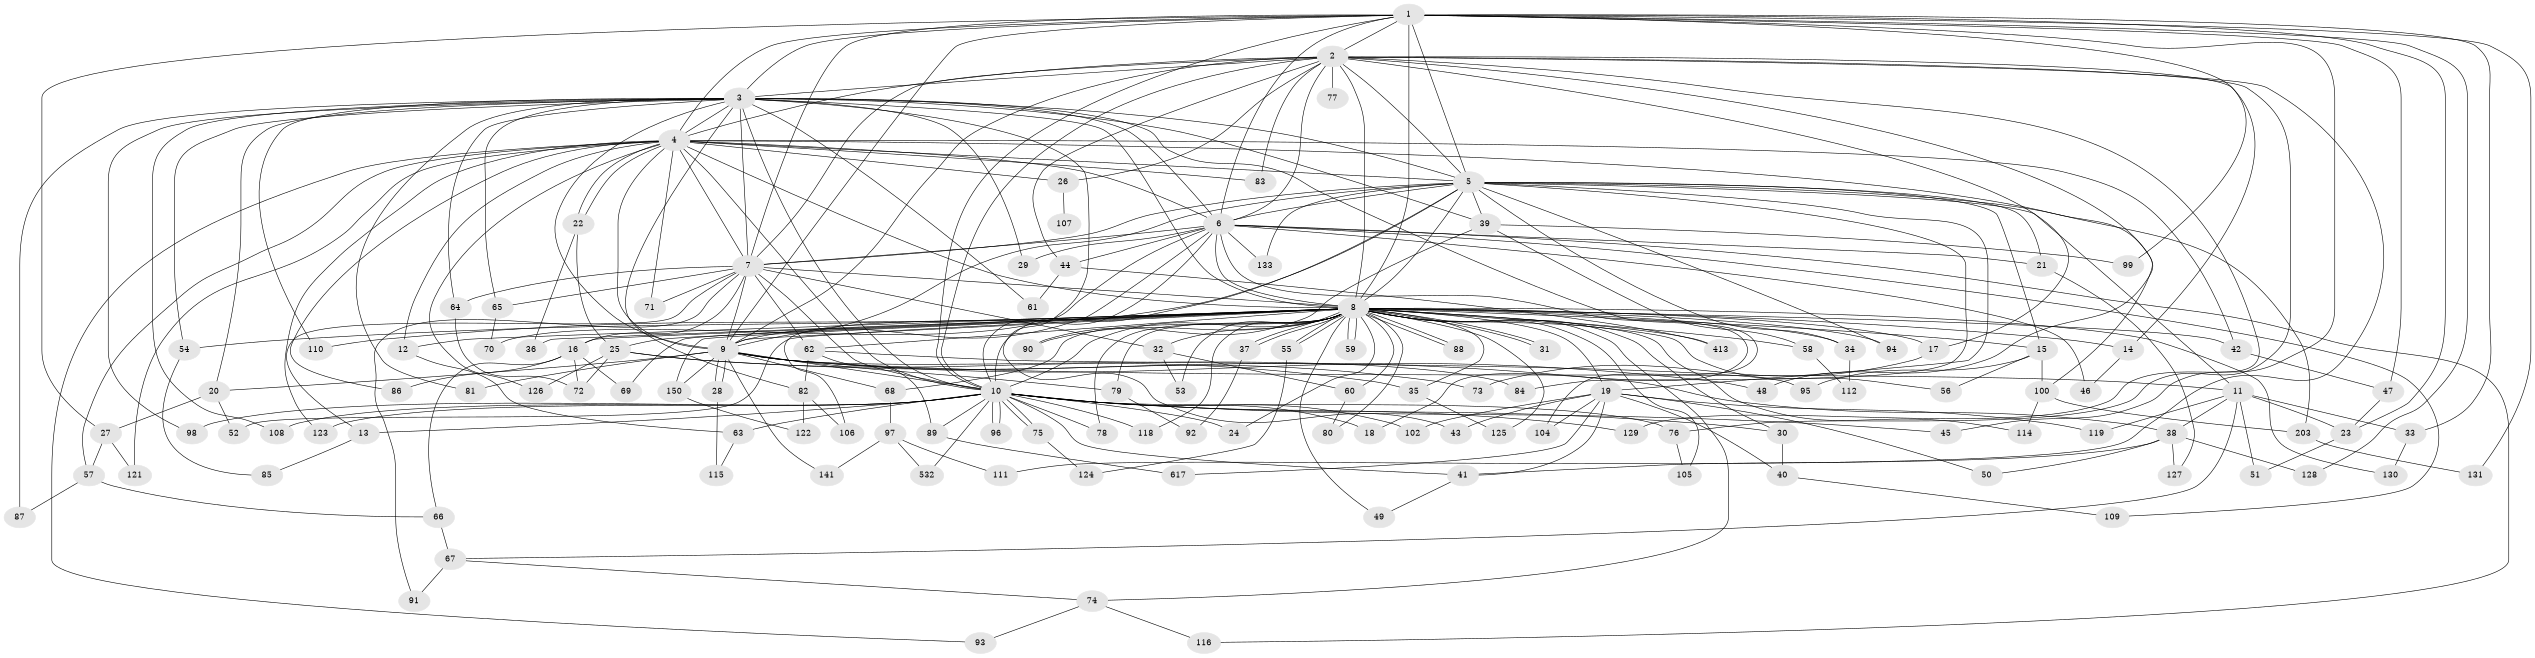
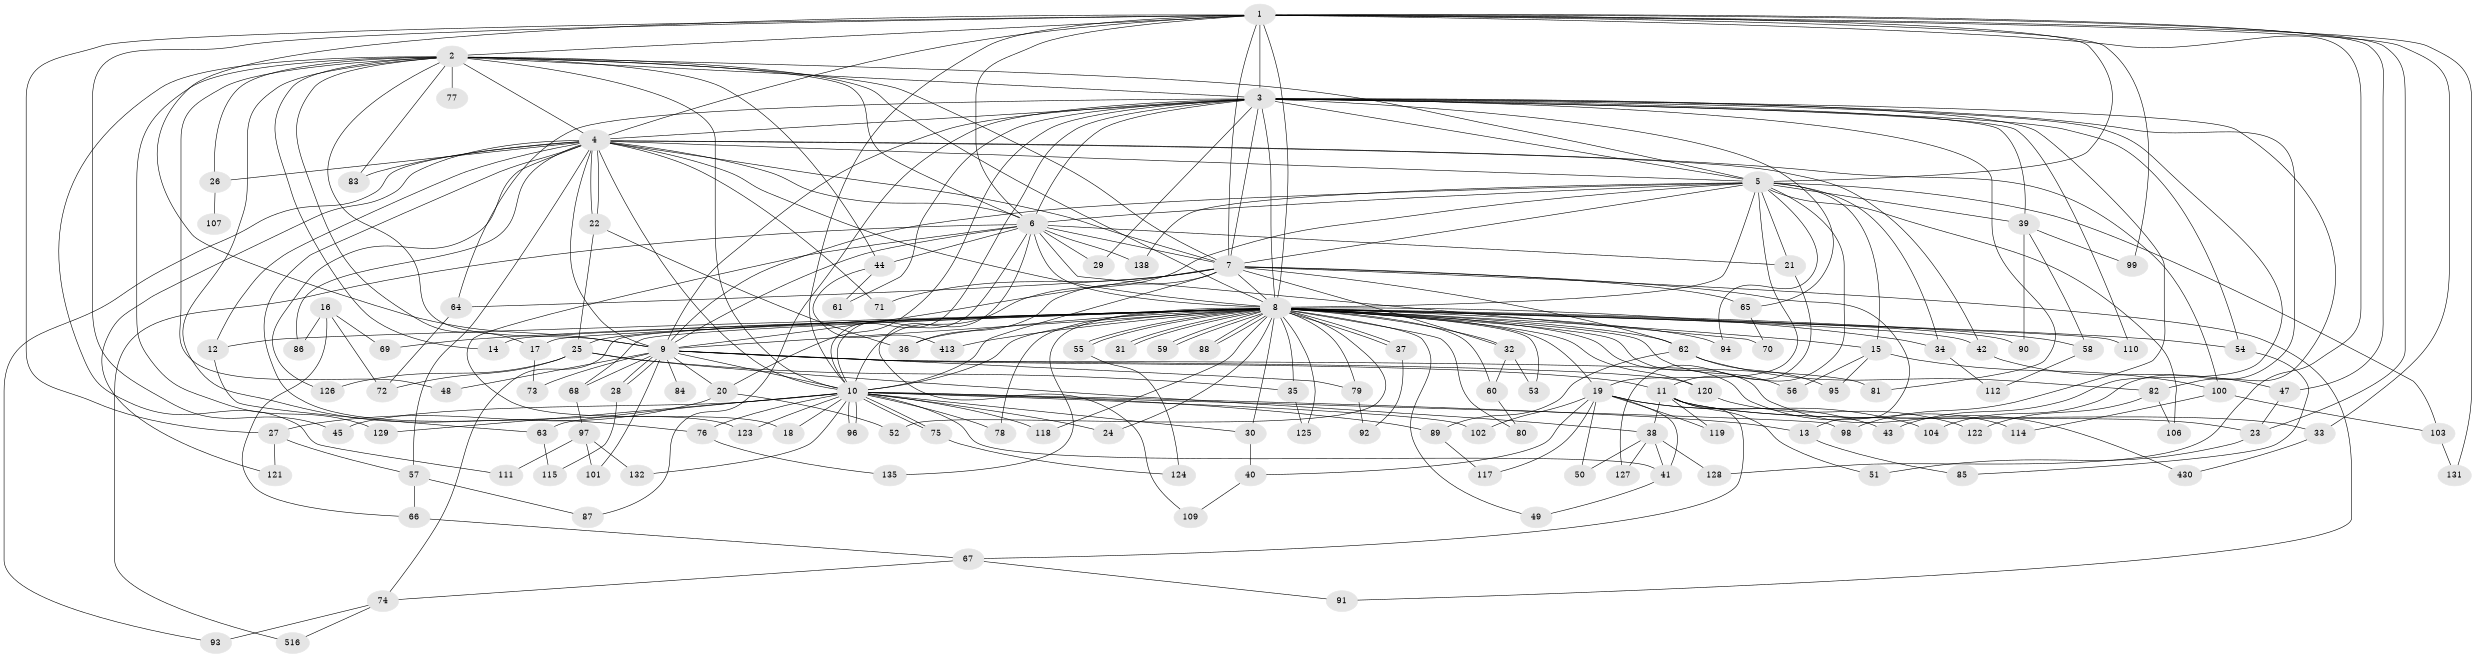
  graph {
    node [color=gray90 style=filled]
    1
    2
    3
    4
    5
    6
    7
    8
    9
    10
    23
    27
    33
    45
    47
    99
    128
    131
    14
    17
    26
    44
    48
    76
    77
    83
    111
    129
    20
    29
    39
    43
    54
    61
    64
    65
    81
    82
    87
    98
    104
-   108
    110
    12
    22
    42
    57
    71
    86
    93
    100
    121
    123
    126
    11
    15
    19
    21
    34
    84
    94
-   103 [label=203]
+   103
    106
-   133
+   133 [label=138]
    18
-   46
    70
    109
-   116
+   116 [label=516]
    13
    16
    32
    62
    91
    24
    25
    30
    31
    35
    36
    37
    49
    52
    53
    55
    56
    58
    59
    60
    68
    69
    74
    78
    79
    80
    88
    90
-   105
+   105 [label=135]
    n99 [label=413]
    114
    118
-   120 [label=150]
+   120
    125
-   130
+   130 [label=430]
    28
    73
-   101 [label=141]
+   101
    41
    63
    75
    89
    96
    102
-   132 [label=532]
+   132
    51
    107
    85
    72
    122
    66
    38
    67
    119
    95
    40
    50
-   117 [label=617]
+   117
    127
    112
    92
    124
    97
    115
    1 -- 2
    1 -- 3
    1 -- 4
    1 -- 5
    1 -- 6
    1 -- 7
    1 -- 8
    1 -- 9
    1 -- 10
    1 -- 23
    1 -- 27
    1 -- 33
    1 -- 45
    1 -- 47
    1 -- 99
    1 -- 128
    1 -- 131
    2 -- 3
    2 -- 4
    2 -- 5
    2 -- 6
    2 -- 7
    2 -- 8
    2 -- 9
    2 -- 10
    2 -- 14
    2 -- 17
    2 -- 26
    2 -- 44
    2 -- 48
    2 -- 76
    2 -- 77
    2 -- 83
    2 -- 111
    2 -- 129
    3 -- 4
    3 -- 5
    3 -- 6
    3 -- 7
    3 -- 8
    3 -- 9
    3 -- 10
    3 -- 20
    3 -- 29
    3 -- 39
    3 -- 43
    3 -- 54
    3 -- 61
    3 -- 64
    3 -- 65
    3 -- 81
    3 -- 82
    3 -- 87
    3 -- 98
    3 -- 104
-   3 -- 108
    3 -- 110
    4 -- 5
    4 -- 6
    4 -- 7
    4 -- 8
    4 -- 9
    4 -- 10
    4 -- 26
    4 -- 83
    4 -- 12
    4 -- 22
    4 -- 22
    4 -- 42
    4 -- 57
    4 -- 71
    4 -- 86
    4 -- 93
    4 -- 100
    4 -- 121
    4 -- 123
    4 -- 126
    5 -- 6
    5 -- 7
    5 -- 8
    5 -- 9
    5 -- 10
    5 -- 39
    5 -- 11
    5 -- 15
    5 -- 19
    5 -- 21
    5 -- 34
-   5 -- 84
    5 -- 94
    5 -- 103
    5 -- 106
    5 -- 133
    6 -- 7
    6 -- 8
    6 -- 9
    6 -- 10
    6 -- 44
    6 -- 29
    6 -- 21
    6 -- 133
    6 -- 18
-   6 -- 46
    6 -- 70
    6 -- 109
    6 -- 116
    7 -- 8
    7 -- 9
    7 -- 10
    7 -- 64
    7 -- 65
    7 -- 71
    7 -- 13
-   7 -- 16
+   7 -- 36
    7 -- 32
    7 -- 62
    7 -- 91
    8 -- 9
    8 -- 10
    8 -- 14
    8 -- 17
    8 -- 54
    8 -- 110
    8 -- 12
    8 -- 42
    8 -- 15
    8 -- 19
    8 -- 34
    8 -- 94
-   8 -- 16
    8 -- 32
    8 -- 62
    8 -- 24
    8 -- 25
    8 -- 30
    8 -- 31
    8 -- 31
    8 -- 35
    8 -- 36
    8 -- 37
    8 -- 37
    8 -- 49
    8 -- 52
    8 -- 53
    8 -- 55
    8 -- 55
    8 -- 56
    8 -- 58
    8 -- 59
    8 -- 59
    8 -- 60
    8 -- 68
    8 -- 69
    8 -- 74
    8 -- 78
    8 -- 79
    8 -- 80
    8 -- 88
    8 -- 88
    8 -- 90
    8 -- 105
    8 -- n99
    8 -- 114
    8 -- 118
    8 -- 120
    8 -- 125
    8 -- 130
    9 -- 10
    9 -- 48
    9 -- 20
    9 -- 81
    9 -- 11
    9 -- 84
    9 -- 68
    9 -- 79
    9 -- 120
    9 -- 28
    9 -- 28
    9 -- 73
    9 -- 101
    10 -- 45
    10 -- 76
    10 -- 129
    10 -- 98
-   10 -- 108
    10 -- 123
    10 -- 18
    10 -- 13
    10 -- 24
    10 -- 30
    10 -- 78
    10 -- 118
    10 -- 41
    10 -- 63
    10 -- 75
    10 -- 75
    10 -- 89
    10 -- 96
    10 -- 96
    10 -- 102
    10 -- 132
    23 -- 51
    27 -- 57
    27 -- 121
    33 -- 130
    47 -- 23
-   14 -- 46
    17 -- 73
    26 -- 107
    44 -- 61
    44 -- n99
    76 -- 105
    20 -- 27
    20 -- 52
    39 -- 99
    39 -- 58
    39 -- 90
    54 -- 85
    64 -- 72
    65 -- 70
    82 -- 106
    82 -- 122
    12 -- 63
    22 -- 25
    22 -- 36
    42 -- 47
    57 -- 87
    57 -- 66
    100 -- 103
    100 -- 114
    11 -- 23
    11 -- 33
    11 -- 51
    11 -- 38
    11 -- 67
    11 -- 119
    15 -- 100
    15 -- 56
    15 -- 95
    19 -- 43
    19 -- 104
    19 -- 41
    19 -- 102
    19 -- 119
    19 -- 40
    19 -- 50
    19 -- 117
    21 -- 127
    34 -- 112
    103 -- 131
    13 -- 85
    16 -- 86
    16 -- 69
    16 -- 72
    16 -- 66
    32 -- 53
    32 -- 60
    62 -- 82
    62 -- 89
    62 -- 95
    25 -- 126
    25 -- 35
    25 -- 72
    25 -- 38
    30 -- 40
    35 -- 125
    37 -- 92
    55 -- 124
    58 -- 112
    60 -- 80
    68 -- 97
    74 -- 93
    74 -- 116
    79 -- 92
    120 -- 122
    28 -- 115
    41 -- 49
    63 -- 115
    75 -- 124
    89 -- 117
    66 -- 67
    38 -- 128
    38 -- 41
    38 -- 50
    38 -- 127
    67 -- 91
    67 -- 74
    40 -- 109
    97 -- 111
    97 -- 101
    97 -- 132
  }
